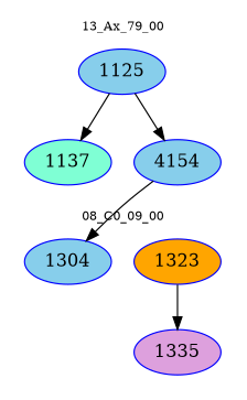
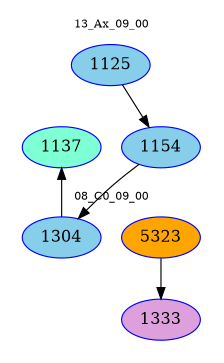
  digraph {
    node [color=blue fillcolor=skyblue style=filled]
    edge [color=black]
    n1 [label=1125]
    n2 [fillcolor=aquamarine label=1137]
-   n3 [label=4154]
-   n4 [fillcolor=orange label=1323]
+   n3 [label=1154]
+   n4 [fillcolor=orange label=5323]
    n5 [label=1304]
-   n6 [fillcolor=plum label=1335]
+   n6 [fillcolor=plum label=1333]
    subgraph cluster_1 {
      color=white
      fontsize=10
-     label="13_Ax_79_00"
+     label="13_Ax_09_00"
      n1
      n2
      n3
    }
    subgraph cluster_2 {
      color=white
      fontsize=10
      label="08_C0_09_00"
      n4
      n5
      n6
    }
-   n1 -> n2
+   n5 -> n2
    n1 -> n3
    n3 -> n5
    n4 -> n6
  }
